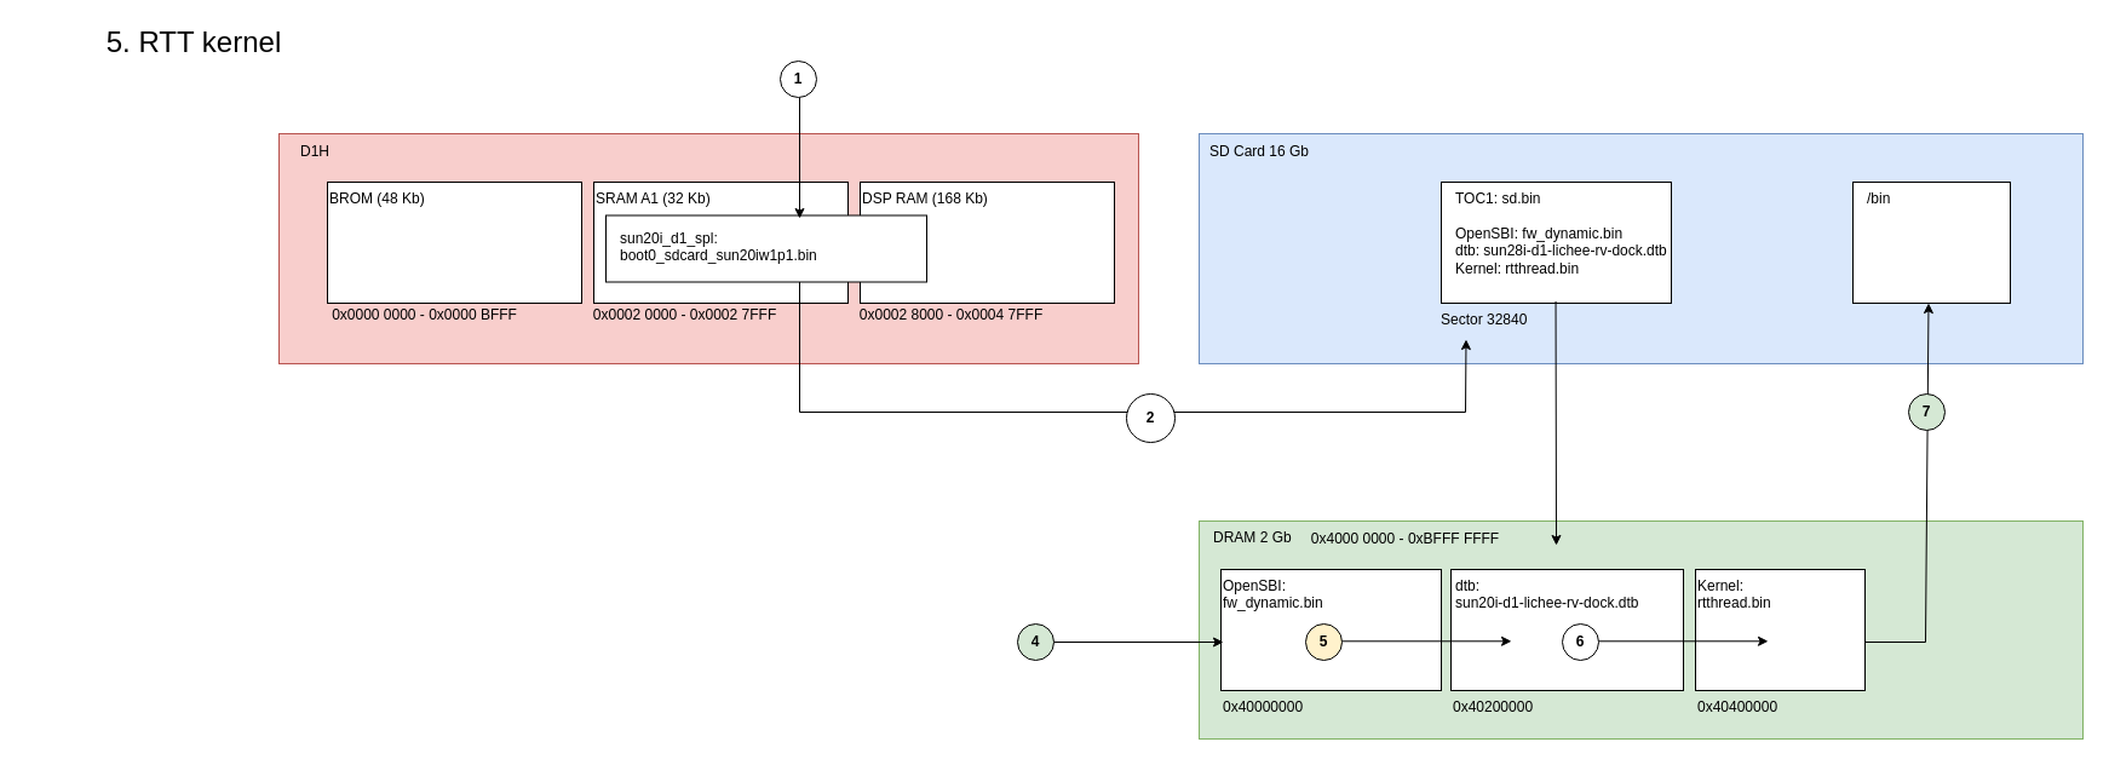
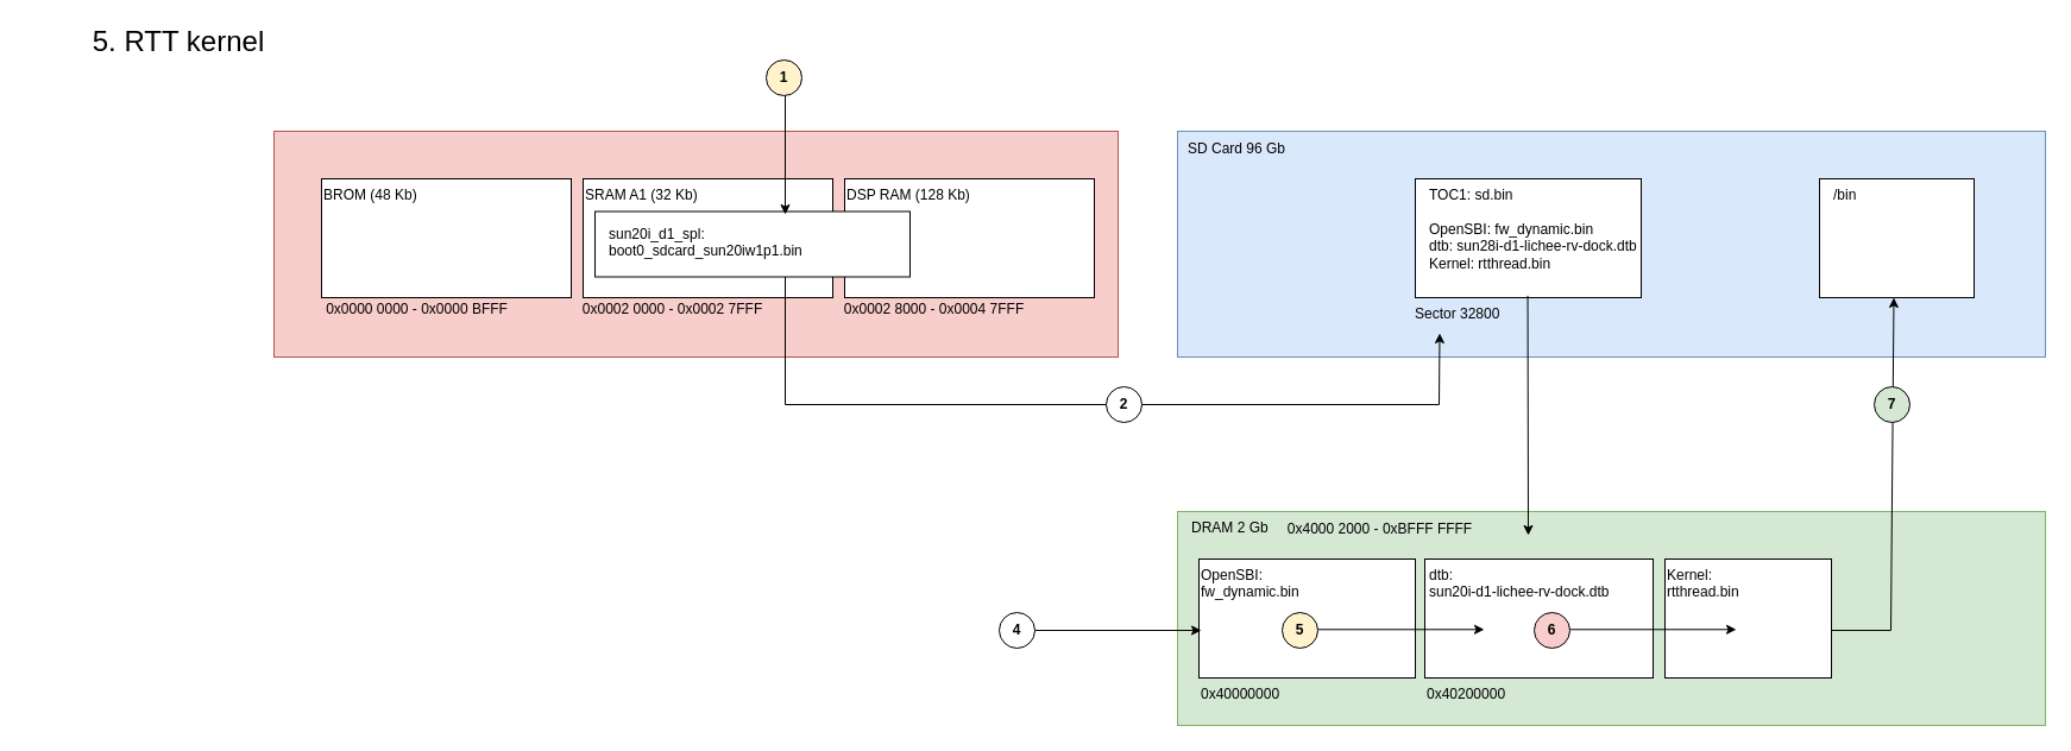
  <mxCell id="0" />
  <mxCell id="1" parent="0" />
  <mxCell id="2" value="" style="rounded=0;whiteSpace=wrap;html=1;connectable=0;fillColor=#f8cecc;strokeColor=#b85450;labelBackgroundColor=none;" parent="1" vertex="1"><mxGeometry x="230" y="110" width="710" height="190" as="geometry" /></mxCell>
  <mxCell id="3" value="" style="rounded=0;whiteSpace=wrap;html=1;connectable=0;labelBackgroundColor=none;" parent="1" vertex="1"><mxGeometry x="270" y="150" width="210" height="100" as="geometry" /></mxCell>
  <mxCell id="4" value="0x0000 0000 - 0x0000 BFFF" style="text;html=1;align=center;verticalAlign=middle;resizable=0;points=[];autosize=1;strokeColor=none;fillColor=none;connectable=0;labelBackgroundColor=none;" parent="1" vertex="1"><mxGeometry x="260" y="245" width="180" height="30" as="geometry" /></mxCell>
  <mxCell id="5" value="0x0002 0000 - 0x0002 7FFF" style="text;html=1;align=center;verticalAlign=middle;resizable=0;points=[];autosize=1;strokeColor=none;fillColor=none;connectable=0;labelBackgroundColor=none;" parent="1" vertex="1"><mxGeometry x="480" y="245" width="170" height="30" as="geometry" /></mxCell>
  <mxCell id="6" value="0x0002 8000 - 0x0004 7FFF" style="text;html=1;align=center;verticalAlign=middle;resizable=0;points=[];autosize=1;strokeColor=none;fillColor=none;connectable=0;labelBackgroundColor=none;" parent="1" vertex="1"><mxGeometry x="700" y="245" width="170" height="30" as="geometry" /></mxCell>
  <mxCell id="7" value="" style="rounded=0;whiteSpace=wrap;html=1;connectable=0;fillColor=#d5e8d4;strokeColor=#82b366;labelBackgroundColor=none;" parent="1" vertex="1"><mxGeometry x="990" y="430" width="730" height="180" as="geometry" /></mxCell>
- <mxCell id="8" value="0x4000 0000 - 0xBFFF FFFF" style="text;html=1;align=center;verticalAlign=middle;resizable=0;points=[];autosize=1;strokeColor=none;fillColor=none;connectable=0;labelBackgroundColor=none;" parent="1" vertex="1"><mxGeometry x="1070" y="430" width="180" height="30" as="geometry" /></mxCell>
- <mxCell id="9" value="D1H" style="text;html=1;align=center;verticalAlign=middle;whiteSpace=wrap;rounded=0;labelBackgroundColor=none;" parent="1" vertex="1"><mxGeometry x="230" y="110" width="60" height="30" as="geometry" /></mxCell>
+ <mxCell id="8" value="0x4000 2000 - 0xBFFF FFFF" style="text;html=1;align=center;verticalAlign=middle;resizable=0;points=[];autosize=1;strokeColor=none;fillColor=none;connectable=0;labelBackgroundColor=none;" parent="1" vertex="1"><mxGeometry x="1070" y="430" width="180" height="30" as="geometry" /></mxCell>
  <mxCell id="10" value="" style="rounded=0;whiteSpace=wrap;html=1;connectable=0;fillColor=#dae8fc;strokeColor=#6c8ebf;labelBackgroundColor=none;" parent="1" vertex="1"><mxGeometry x="990" y="110" width="730" height="190" as="geometry" /></mxCell>
- <mxCell id="11" value="&lt;br&gt;&lt;div style=&quot;forced-color-adjust: none; color: rgb(0, 0, 0); font-family: Helvetica; font-size: 12px; font-style: normal; font-variant-ligatures: normal; font-variant-caps: normal; font-weight: 400; letter-spacing: normal; orphans: 2; text-align: center; text-indent: 0px; text-transform: none; widows: 2; word-spacing: 0px; -webkit-text-stroke-width: 0px; white-space: normal; text-decoration-thickness: initial; text-decoration-style: initial; text-decoration-color: initial;&quot;&gt;SD Card 16 Gb&lt;/div&gt;&lt;div&gt;&lt;br&gt;&lt;/div&gt;" style="text;html=1;align=center;verticalAlign=middle;whiteSpace=wrap;rounded=0;connectable=0;labelBackgroundColor=none;" parent="1" vertex="1"><mxGeometry x="990" y="110" width="100" height="30" as="geometry" /></mxCell>
- <mxCell id="12" value="&lt;span style=&quot;color: rgb(0, 0, 0); font-family: Helvetica; font-size: 12px; font-style: normal; font-variant-ligatures: normal; font-variant-caps: normal; font-weight: 400; letter-spacing: normal; orphans: 2; text-align: center; text-indent: 0px; text-transform: none; widows: 2; word-spacing: 0px; -webkit-text-stroke-width: 0px; white-space: normal; text-decoration-thickness: initial; text-decoration-style: initial; text-decoration-color: initial; float: none; display: inline !important;&quot;&gt;Sector 32840&lt;/span&gt;" style="text;whiteSpace=wrap;html=1;labelBackgroundColor=none;" parent="1" vertex="1"><mxGeometry x="1188" y="250" width="90" height="30" as="geometry" /></mxCell>
+ <mxCell id="11" value="&lt;br&gt;&lt;div style=&quot;forced-color-adjust: none; color: rgb(0, 0, 0); font-family: Helvetica; font-size: 12px; font-style: normal; font-variant-ligatures: normal; font-variant-caps: normal; font-weight: 400; letter-spacing: normal; orphans: 2; text-align: center; text-indent: 0px; text-transform: none; widows: 2; word-spacing: 0px; -webkit-text-stroke-width: 0px; white-space: normal; text-decoration-thickness: initial; text-decoration-style: initial; text-decoration-color: initial;&quot;&gt;SD Card 96 Gb&lt;/div&gt;&lt;div&gt;&lt;br&gt;&lt;/div&gt;" style="text;html=1;align=center;verticalAlign=middle;whiteSpace=wrap;rounded=0;connectable=0;labelBackgroundColor=none;" parent="1" vertex="1"><mxGeometry x="990" y="110" width="100" height="30" as="geometry" /></mxCell>
+ <mxCell id="12" value="&lt;span style=&quot;color: rgb(0, 0, 0); font-family: Helvetica; font-size: 12px; font-style: normal; font-variant-ligatures: normal; font-variant-caps: normal; font-weight: 400; letter-spacing: normal; orphans: 2; text-align: center; text-indent: 0px; text-transform: none; widows: 2; word-spacing: 0px; -webkit-text-stroke-width: 0px; white-space: normal; text-decoration-thickness: initial; text-decoration-style: initial; text-decoration-color: initial; float: none; display: inline !important;&quot;&gt;Sector 32800&lt;/span&gt;" style="text;whiteSpace=wrap;html=1;labelBackgroundColor=none;" parent="1" vertex="1"><mxGeometry x="1188" y="250" width="90" height="30" as="geometry" /></mxCell>
  <mxCell id="13" value="" style="rounded=0;whiteSpace=wrap;html=1;labelBackgroundColor=none;" parent="1" vertex="1"><mxGeometry x="1190" y="150" width="190" height="100" as="geometry" /></mxCell>
  <mxCell id="14" value="&lt;div style=&quot;forced-color-adjust: none; color: rgb(0, 0, 0); font-family: Helvetica; font-size: 12px; font-style: normal; font-variant-ligatures: normal; font-variant-caps: normal; font-weight: 400; letter-spacing: normal; orphans: 2; text-align: center; text-indent: 0px; text-transform: none; widows: 2; word-spacing: 0px; -webkit-text-stroke-width: 0px; white-space: normal; text-decoration-thickness: initial; text-decoration-style: initial; text-decoration-color: initial;&quot;&gt;DRAM 2 Gb&lt;/div&gt;" style="text;whiteSpace=wrap;html=1;labelBackgroundColor=none;" parent="1" vertex="1"><mxGeometry x="1000" y="430" width="70" height="30" as="geometry" /></mxCell>
  <mxCell id="15" value="" style="rounded=0;whiteSpace=wrap;html=1;labelBackgroundColor=none;" parent="1" vertex="1"><mxGeometry x="1530" y="150" width="130" height="100" as="geometry" /></mxCell>
  <mxCell id="16" value="&lt;span style=&quot;color: rgb(0, 0, 0); font-family: Helvetica; font-size: 12px; font-style: normal; font-variant-ligatures: normal; font-variant-caps: normal; font-weight: 400; letter-spacing: normal; orphans: 2; text-align: center; text-indent: 0px; text-transform: none; widows: 2; word-spacing: 0px; -webkit-text-stroke-width: 0px; white-space: normal; text-decoration-thickness: initial; text-decoration-style: initial; text-decoration-color: initial; float: none; display: inline !important;&quot;&gt;BROM (&lt;/span&gt;&lt;span style=&quot;text-align: center;&quot;&gt;48 Kb)&lt;/span&gt;" style="text;whiteSpace=wrap;html=1;labelBackgroundColor=none;" parent="1" vertex="1"><mxGeometry x="270" y="150" width="100" height="30" as="geometry" /></mxCell>
  <mxCell id="17" value="&lt;span style=&quot;color: rgb(0, 0, 0); font-family: Helvetica; font-size: 12px; font-style: normal; font-variant-ligatures: normal; font-variant-caps: normal; font-weight: 400; letter-spacing: normal; orphans: 2; text-indent: 0px; text-transform: none; widows: 2; word-spacing: 0px; -webkit-text-stroke-width: 0px; white-space: normal; text-decoration-thickness: initial; text-decoration-style: initial; text-decoration-color: initial; float: none; display: inline !important;&quot;&gt;TOC1: sd.bin&amp;nbsp;&lt;/span&gt;&lt;div style=&quot;forced-color-adjust: none; color: rgb(0, 0, 0); font-family: Helvetica; font-size: 12px; font-style: normal; font-variant-ligatures: normal; font-variant-caps: normal; font-weight: 400; letter-spacing: normal; orphans: 2; text-indent: 0px; text-transform: none; widows: 2; word-spacing: 0px; -webkit-text-stroke-width: 0px; white-space: normal; text-decoration-thickness: initial; text-decoration-style: initial; text-decoration-color: initial;&quot;&gt;&lt;br style=&quot;forced-color-adjust: none;&quot;&gt;&lt;/div&gt;&lt;div style=&quot;forced-color-adjust: none; color: rgb(0, 0, 0); font-family: Helvetica; font-size: 12px; font-style: normal; font-variant-ligatures: normal; font-variant-caps: normal; font-weight: 400; letter-spacing: normal; orphans: 2; text-indent: 0px; text-transform: none; widows: 2; word-spacing: 0px; -webkit-text-stroke-width: 0px; white-space: normal; text-decoration-thickness: initial; text-decoration-style: initial; text-decoration-color: initial;&quot;&gt;OpenSBI: fw_dynamic.bin&lt;/div&gt;&lt;div style=&quot;forced-color-adjust: none; color: rgb(0, 0, 0); font-family: Helvetica; font-size: 12px; font-style: normal; font-variant-ligatures: normal; font-variant-caps: normal; font-weight: 400; letter-spacing: normal; orphans: 2; text-indent: 0px; text-transform: none; widows: 2; word-spacing: 0px; -webkit-text-stroke-width: 0px; white-space: normal; text-decoration-thickness: initial; text-decoration-style: initial; text-decoration-color: initial;&quot;&gt;dtb:&amp;nbsp;sun28i-d1-lichee-rv-dock.dtb&lt;/div&gt;&lt;div style=&quot;forced-color-adjust: none; color: rgb(0, 0, 0); font-family: Helvetica; font-size: 12px; font-style: normal; font-variant-ligatures: normal; font-variant-caps: normal; font-weight: 400; letter-spacing: normal; orphans: 2; text-indent: 0px; text-transform: none; widows: 2; word-spacing: 0px; -webkit-text-stroke-width: 0px; white-space: normal; text-decoration-thickness: initial; text-decoration-style: initial; text-decoration-color: initial;&quot;&gt;Kernel:&amp;nbsp;rtthread.bin&lt;/div&gt;" style="text;whiteSpace=wrap;html=1;align=left;labelBackgroundColor=none;" parent="1" vertex="1"><mxGeometry x="1200" y="150" width="190" height="100" as="geometry" /></mxCell>
  <mxCell id="18" value="/bin" style="text;whiteSpace=wrap;html=1;align=left;labelBackgroundColor=none;" parent="1" vertex="1"><mxGeometry x="1540" y="150" width="70" height="100" as="geometry" /></mxCell>
  <mxCell id="19" value="" style="rounded=0;whiteSpace=wrap;html=1;connectable=0;labelBackgroundColor=none;" parent="1" vertex="1"><mxGeometry x="490" y="150" width="210" height="100" as="geometry" /></mxCell>
  <mxCell id="20" value="" style="rounded=0;whiteSpace=wrap;html=1;connectable=0;labelBackgroundColor=none;" parent="1" vertex="1"><mxGeometry x="710" y="150" width="210" height="100" as="geometry" /></mxCell>
  <mxCell id="21" value="&lt;span style=&quot;color: rgb(0, 0, 0); font-family: Helvetica; font-size: 12px; font-style: normal; font-variant-ligatures: normal; font-variant-caps: normal; font-weight: 400; letter-spacing: normal; orphans: 2; text-align: center; text-indent: 0px; text-transform: none; widows: 2; word-spacing: 0px; -webkit-text-stroke-width: 0px; white-space: normal; text-decoration-thickness: initial; text-decoration-style: initial; text-decoration-color: initial; float: none; display: inline !important;&quot;&gt;SRAM A1 (&lt;/span&gt;&lt;span style=&quot;text-align: center;&quot;&gt;32 Kb)&lt;/span&gt;" style="text;whiteSpace=wrap;html=1;labelBackgroundColor=none;" parent="1" vertex="1"><mxGeometry x="490" y="150" width="105" height="30" as="geometry" /></mxCell>
- <mxCell id="22" value="&lt;span style=&quot;color: rgb(0, 0, 0); font-family: Helvetica; font-size: 12px; font-style: normal; font-variant-ligatures: normal; font-variant-caps: normal; font-weight: 400; letter-spacing: normal; orphans: 2; text-align: center; text-indent: 0px; text-transform: none; widows: 2; word-spacing: 0px; -webkit-text-stroke-width: 0px; white-space: normal; text-decoration-thickness: initial; text-decoration-style: initial; text-decoration-color: initial; float: none; display: inline !important;&quot;&gt;DSP RAM (&lt;/span&gt;&lt;span style=&quot;text-align: center;&quot;&gt;168 Kb)&lt;/span&gt;" style="text;whiteSpace=wrap;html=1;labelBackgroundColor=none;" parent="1" vertex="1"><mxGeometry x="710" y="150" width="110" height="30" as="geometry" /></mxCell>
- <mxCell id="23" value="5. RTT kernel" style="text;html=1;align=center;verticalAlign=middle;whiteSpace=wrap;rounded=0;fontSize=24;labelBackgroundColor=none;" parent="1" vertex="1"><mxGeometry x="30" y="20" width="260" height="30" as="geometry" /></mxCell>
+ <mxCell id="22" value="&lt;span style=&quot;color: rgb(0, 0, 0); font-family: Helvetica; font-size: 12px; font-style: normal; font-variant-ligatures: normal; font-variant-caps: normal; font-weight: 400; letter-spacing: normal; orphans: 2; text-align: center; text-indent: 0px; text-transform: none; widows: 2; word-spacing: 0px; -webkit-text-stroke-width: 0px; white-space: normal; text-decoration-thickness: initial; text-decoration-style: initial; text-decoration-color: initial; float: none; display: inline !important;&quot;&gt;DSP RAM (&lt;/span&gt;&lt;span style=&quot;text-align: center;&quot;&gt;128 Kb)&lt;/span&gt;" style="text;whiteSpace=wrap;html=1;labelBackgroundColor=none;" parent="1" vertex="1"><mxGeometry x="710" y="150" width="110" height="30" as="geometry" /></mxCell>
+ <mxCell id="23" value="5. RTT kernel" style="text;html=1;align=center;verticalAlign=middle;whiteSpace=wrap;rounded=0;fontSize=24;labelBackgroundColor=none;" parent="1" vertex="1"><mxGeometry x="20" y="20" width="260" height="30" as="geometry" /></mxCell>
  <mxCell id="24" value="" style="rounded=0;whiteSpace=wrap;html=1;connectable=0;labelBackgroundColor=none;" parent="1" vertex="1"><mxGeometry x="500" y="177.5" width="265" height="55" as="geometry" /></mxCell>
  <mxCell id="25" value="&lt;span style=&quot;color: rgb(0, 0, 0); font-family: Helvetica; font-size: 12px; font-style: normal; font-variant-ligatures: normal; font-variant-caps: normal; font-weight: 400; letter-spacing: normal; orphans: 2; text-align: center; text-indent: 0px; text-transform: none; widows: 2; word-spacing: 0px; -webkit-text-stroke-width: 0px; white-space: normal; text-decoration-thickness: initial; text-decoration-style: initial; text-decoration-color: initial; float: none; display: inline !important;&quot;&gt;sun20i_d1_spl:&lt;/span&gt;&lt;div style=&quot;forced-color-adjust: none; color: rgb(0, 0, 0); font-family: Helvetica; font-size: 12px; font-style: normal; font-variant-ligatures: normal; font-variant-caps: normal; font-weight: 400; letter-spacing: normal; orphans: 2; text-align: center; text-indent: 0px; text-transform: none; widows: 2; word-spacing: 0px; -webkit-text-stroke-width: 0px; white-space: normal; text-decoration-thickness: initial; text-decoration-style: initial; text-decoration-color: initial;&quot;&gt;boot0_sdcard_sun20iw1p1.bin&lt;/div&gt;" style="text;whiteSpace=wrap;html=1;labelBackgroundColor=none;" parent="1" vertex="1"><mxGeometry x="510" y="182.5" width="200" height="50" as="geometry" /></mxCell>
  <mxCell id="26" value="" style="endArrow=classic;html=1;rounded=0;entryX=0.25;entryY=1;entryDx=0;entryDy=0;labelBackgroundColor=none;" parent="1" target="12" edge="1"><mxGeometry width="50" height="50" relative="1" as="geometry"><mxPoint x="660" y="232.5" as="sourcePoint" /><mxPoint x="1230" y="302.5" as="targetPoint" /><Array as="points"><mxPoint x="660" y="340" /><mxPoint x="1210" y="340" /></Array></mxGeometry></mxCell>
- <mxCell id="27" value="2" style="ellipse;whiteSpace=wrap;html=1;aspect=fixed;fontStyle=1;connectable=0;labelBackgroundColor=none;" parent="1" vertex="1"><mxGeometry x="930" y="325" width="40" height="40" as="geometry" /></mxCell>
+ <mxCell id="27" value="2" style="ellipse;whiteSpace=wrap;html=1;aspect=fixed;fontStyle=1;connectable=0;labelBackgroundColor=none;" parent="1" vertex="1"><mxGeometry x="930" y="325" width="30" height="30" as="geometry" /></mxCell>
  <mxCell id="28" value="" style="rounded=0;whiteSpace=wrap;html=1;connectable=0;labelBackgroundColor=none;" parent="1" vertex="1"><mxGeometry x="1008" y="470" width="182" height="100" as="geometry" /></mxCell>
  <mxCell id="29" value="&lt;span style=&quot;color: rgb(0, 0, 0); font-family: Helvetica; font-size: 12px; font-style: normal; font-variant-ligatures: normal; font-variant-caps: normal; font-weight: 400; letter-spacing: normal; orphans: 2; text-align: center; text-indent: 0px; text-transform: none; widows: 2; word-spacing: 0px; -webkit-text-stroke-width: 0px; white-space: normal; text-decoration-thickness: initial; text-decoration-style: initial; text-decoration-color: initial; float: none; display: inline !important;&quot;&gt;0x40000000&lt;/span&gt;" style="text;whiteSpace=wrap;html=1;labelBackgroundColor=none;" parent="1" vertex="1"><mxGeometry x="1008" y="570" width="100" height="30" as="geometry" /></mxCell>
  <mxCell id="30" value="&lt;div style=&quot;forced-color-adjust: none; color: rgb(0, 0, 0); font-family: Helvetica; font-size: 12px; font-style: normal; font-variant-ligatures: normal; font-variant-caps: normal; font-weight: 400; letter-spacing: normal; orphans: 2; text-align: left; text-indent: 0px; text-transform: none; widows: 2; word-spacing: 0px; -webkit-text-stroke-width: 0px; white-space: normal; text-decoration-thickness: initial; text-decoration-style: initial; text-decoration-color: initial;&quot;&gt;OpenSBI:&amp;nbsp;&lt;/div&gt;&lt;div style=&quot;forced-color-adjust: none; color: rgb(0, 0, 0); font-family: Helvetica; font-size: 12px; font-style: normal; font-variant-ligatures: normal; font-variant-caps: normal; font-weight: 400; letter-spacing: normal; orphans: 2; text-align: left; text-indent: 0px; text-transform: none; widows: 2; word-spacing: 0px; -webkit-text-stroke-width: 0px; white-space: normal; text-decoration-thickness: initial; text-decoration-style: initial; text-decoration-color: initial;&quot;&gt;fw_dynamic.bin&lt;/div&gt;" style="text;whiteSpace=wrap;html=1;labelBackgroundColor=none;" parent="1" vertex="1"><mxGeometry x="1008" y="470" width="152" height="30" as="geometry" /></mxCell>
  <mxCell id="31" value="" style="rounded=0;whiteSpace=wrap;html=1;connectable=0;labelBackgroundColor=none;" parent="1" vertex="1"><mxGeometry x="1198" y="470" width="192" height="100" as="geometry" /></mxCell>
  <mxCell id="32" value="&lt;div style=&quot;forced-color-adjust: none; color: rgb(0, 0, 0); font-family: Helvetica; font-size: 12px; font-style: normal; font-variant-ligatures: normal; font-variant-caps: normal; font-weight: 400; letter-spacing: normal; orphans: 2; text-align: left; text-indent: 0px; text-transform: none; widows: 2; word-spacing: 0px; -webkit-text-stroke-width: 0px; white-space: normal; text-decoration-thickness: initial; text-decoration-style: initial; text-decoration-color: initial;&quot;&gt;dtb:&amp;nbsp;&lt;/div&gt;&lt;div style=&quot;forced-color-adjust: none; color: rgb(0, 0, 0); font-family: Helvetica; font-size: 12px; font-style: normal; font-variant-ligatures: normal; font-variant-caps: normal; font-weight: 400; letter-spacing: normal; orphans: 2; text-align: left; text-indent: 0px; text-transform: none; widows: 2; word-spacing: 0px; -webkit-text-stroke-width: 0px; white-space: normal; text-decoration-thickness: initial; text-decoration-style: initial; text-decoration-color: initial;&quot;&gt;sun20i-d1-lichee-rv-dock.dtb&lt;/div&gt;" style="text;whiteSpace=wrap;html=1;labelBackgroundColor=none;" parent="1" vertex="1"><mxGeometry x="1200" y="470" width="182" height="30" as="geometry" /></mxCell>
  <mxCell id="33" value="" style="rounded=0;whiteSpace=wrap;html=1;connectable=0;labelBackgroundColor=none;" parent="1" vertex="1"><mxGeometry x="1400" y="470" width="140" height="100" as="geometry" /></mxCell>
  <mxCell id="34" value="Kernel:&lt;div&gt;rtthread.bin&lt;br&gt;&lt;/div&gt;" style="text;whiteSpace=wrap;html=1;labelBackgroundColor=none;" parent="1" vertex="1"><mxGeometry x="1400" y="470" width="140" height="30" as="geometry" /></mxCell>
  <mxCell id="35" value="&lt;span style=&quot;color: rgb(0, 0, 0); font-family: Helvetica; font-size: 12px; font-style: normal; font-variant-ligatures: normal; font-variant-caps: normal; font-weight: 400; letter-spacing: normal; orphans: 2; text-align: center; text-indent: 0px; text-transform: none; widows: 2; word-spacing: 0px; -webkit-text-stroke-width: 0px; white-space: normal; text-decoration-thickness: initial; text-decoration-style: initial; text-decoration-color: initial; float: none; display: inline !important;&quot;&gt;0x40200000&lt;/span&gt;" style="text;whiteSpace=wrap;html=1;labelBackgroundColor=none;" parent="1" vertex="1"><mxGeometry x="1198" y="570" width="100" height="20" as="geometry" /></mxCell>
- <mxCell id="36" value="&lt;span style=&quot;color: rgb(0, 0, 0); font-family: Helvetica; font-size: 12px; font-style: normal; font-variant-ligatures: normal; font-variant-caps: normal; font-weight: 400; letter-spacing: normal; orphans: 2; text-align: center; text-indent: 0px; text-transform: none; widows: 2; word-spacing: 0px; -webkit-text-stroke-width: 0px; white-space: normal; text-decoration-thickness: initial; text-decoration-style: initial; text-decoration-color: initial; float: none; display: inline !important;&quot;&gt;0x40400000&lt;/span&gt;" style="text;whiteSpace=wrap;html=1;labelBackgroundColor=none;" parent="1" vertex="1"><mxGeometry x="1400" y="570" width="80" height="30" as="geometry" /></mxCell>
  <mxCell id="37" value="" style="endArrow=classic;html=1;rounded=0;exitX=0.445;exitY=0.984;exitDx=0;exitDy=0;exitPerimeter=0;labelBackgroundColor=none;" parent="1" source="17" edge="1"><mxGeometry width="50" height="50" relative="1" as="geometry"><mxPoint x="1320" y="400" as="sourcePoint" /><mxPoint x="1285" y="450" as="targetPoint" /></mxGeometry></mxCell>
  <mxCell id="38" value="" style="endArrow=classic;html=1;rounded=0;labelBackgroundColor=none;" parent="1" edge="1"><mxGeometry width="50" height="50" relative="1" as="geometry"><mxPoint x="660" y="80" as="sourcePoint" /><mxPoint x="660" y="180" as="targetPoint" /></mxGeometry></mxCell>
- <mxCell id="39" value="1" style="ellipse;whiteSpace=wrap;html=1;aspect=fixed;fontStyle=1;connectable=0;labelBackgroundColor=none;" parent="1" vertex="1"><mxGeometry x="644" y="50" width="30" height="30" as="geometry" /></mxCell>
+ <mxCell id="39" value="1" style="ellipse;whiteSpace=wrap;html=1;aspect=fixed;fontStyle=1;connectable=0;labelBackgroundColor=none;fillColor=#fff2cc;" parent="1" vertex="1"><mxGeometry x="644" y="50" width="30" height="30" as="geometry" /></mxCell>
  <mxCell id="40" value="" style="endArrow=classic;html=1;rounded=0;labelBackgroundColor=none;" parent="1" edge="1"><mxGeometry width="50" height="50" relative="1" as="geometry"><mxPoint x="870" y="530" as="sourcePoint" /><mxPoint x="1010" y="530" as="targetPoint" /></mxGeometry></mxCell>
- <mxCell id="41" value="4" style="ellipse;whiteSpace=wrap;html=1;aspect=fixed;fontStyle=1;connectable=0;labelBackgroundColor=none;fillColor=#d5e8d4;" parent="1" vertex="1"><mxGeometry x="840" y="515" width="30" height="30" as="geometry" /></mxCell>
+ <mxCell id="41" value="4" style="ellipse;whiteSpace=wrap;html=1;aspect=fixed;fontStyle=1;connectable=0;labelBackgroundColor=none;" parent="1" vertex="1"><mxGeometry x="840" y="515" width="30" height="30" as="geometry" /></mxCell>
  <mxCell id="42" value="" style="endArrow=classic;html=1;rounded=0;labelBackgroundColor=none;" parent="1" edge="1"><mxGeometry width="50" height="50" relative="1" as="geometry"><mxPoint x="1108" y="529.29" as="sourcePoint" /><mxPoint x="1248" y="529.29" as="targetPoint" /></mxGeometry></mxCell>
  <mxCell id="43" value="" style="endArrow=classic;html=1;rounded=0;labelBackgroundColor=none;" parent="1" edge="1"><mxGeometry width="50" height="50" relative="1" as="geometry"><mxPoint x="1320" y="529.29" as="sourcePoint" /><mxPoint x="1460" y="529.29" as="targetPoint" /></mxGeometry></mxCell>
  <mxCell id="44" value="5" style="ellipse;whiteSpace=wrap;html=1;aspect=fixed;fontStyle=1;connectable=0;labelBackgroundColor=none;fillColor=#fff2cc;" parent="1" vertex="1"><mxGeometry x="1078" y="515" width="30" height="30" as="geometry" /></mxCell>
- <mxCell id="45" value="6" style="ellipse;whiteSpace=wrap;html=1;aspect=fixed;fontStyle=1;connectable=0;labelBackgroundColor=none;" parent="1" vertex="1"><mxGeometry x="1290" y="515" width="30" height="30" as="geometry" /></mxCell>
+ <mxCell id="45" value="6" style="ellipse;whiteSpace=wrap;html=1;aspect=fixed;fontStyle=1;connectable=0;labelBackgroundColor=none;fillColor=#f8cecc;" parent="1" vertex="1"><mxGeometry x="1290" y="515" width="30" height="30" as="geometry" /></mxCell>
  <mxCell id="46" value="" style="endArrow=classic;html=1;rounded=0;labelBackgroundColor=none;entryX=0.75;entryY=1;entryDx=0;entryDy=0;" parent="1" target="18" edge="1"><mxGeometry width="50" height="50" relative="1" as="geometry"><mxPoint x="1540" y="530" as="sourcePoint" /><mxPoint x="1685" y="530" as="targetPoint" /><Array as="points"><mxPoint x="1590" y="530" /></Array></mxGeometry></mxCell>
  <mxCell id="47" value="7" style="ellipse;whiteSpace=wrap;html=1;aspect=fixed;fontStyle=1;connectable=0;labelBackgroundColor=none;fillColor=#d5e8d4;" parent="1" vertex="1"><mxGeometry x="1576" y="325" width="30" height="30" as="geometry" /></mxCell>
